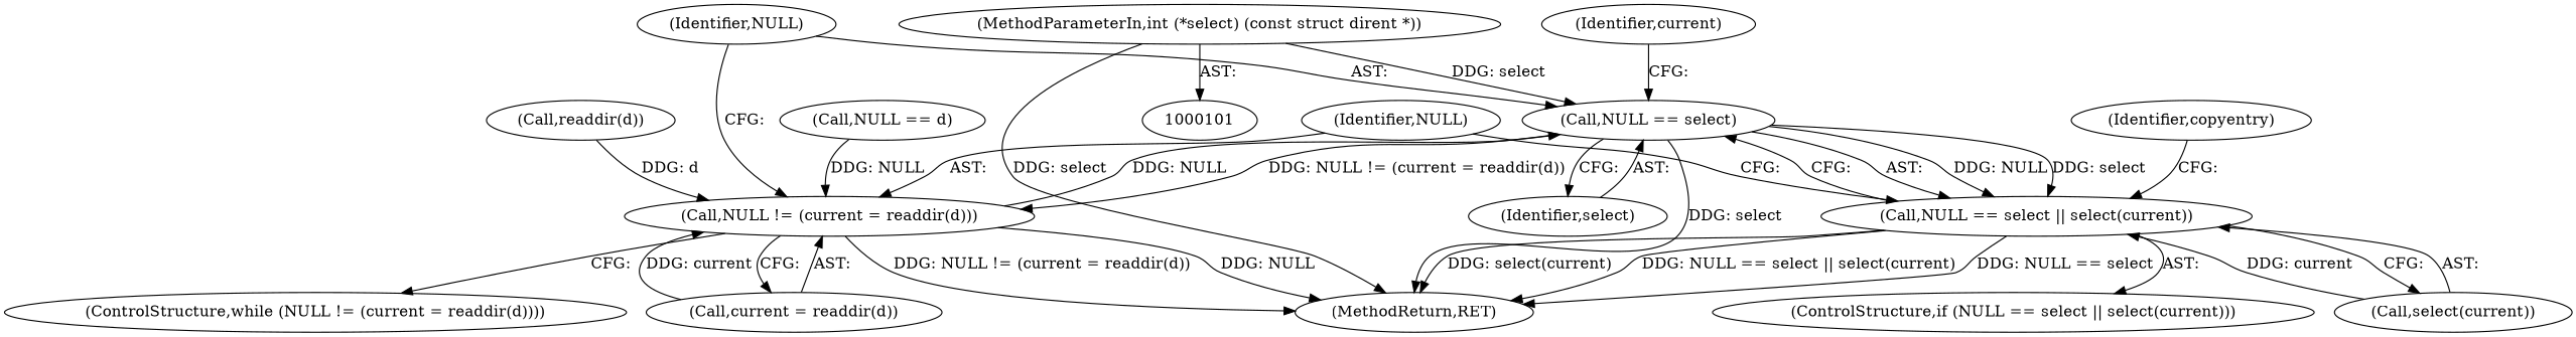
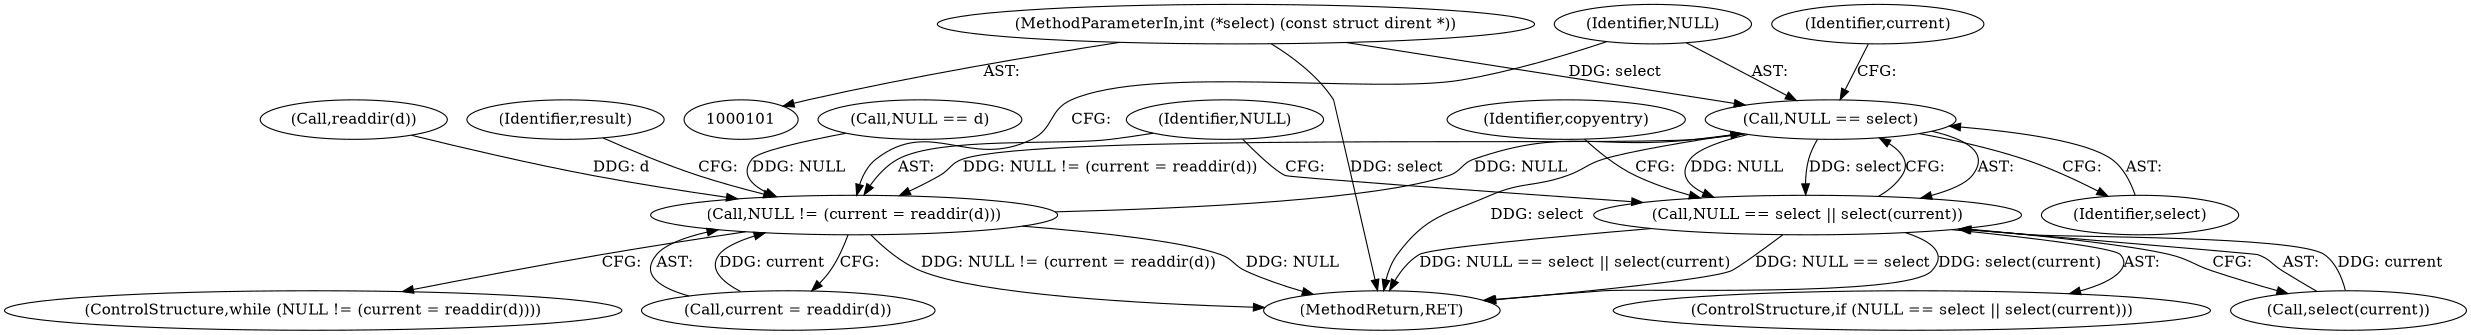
  digraph {
    n1 [label="(MethodParameterIn,int (*select) (const struct dirent *))"]
    n2 [label="(Call,NULL == select)"]
    n3 [label="(MethodReturn,RET)"]
    1000101
    n5 [label="(Call,NULL != (current = readdir(d)))"]
    n6 [label="(Call,NULL == select || select(current))"]
    n7 [label="(Identifier,select)"]
    n8 [label="(Call,current = readdir(d))"]
    n9 [label="(ControlStructure,while (NULL != (current = readdir(d))))"]
    n10 [label="(ControlStructure,if (NULL == select || select(current)))"]
    n11 [label="(Call,select(current))"]
    n12 [label="(Call,readdir(d))"]
    n13 [label="(Identifier,copyentry)"]
    n14 [label="(Identifier,NULL)"]
    n15 [label="(Identifier,NULL)"]
+   n16 [label="(Identifier,result)"]
    n17 [label="(Identifier,current)"]
    n18 [label="(Call,NULL == d)"]
    n1 -> n2 [label="DDG: select"]
    n1 -> n3 [label="DDG: select"]
    n1 -> 1000101 [label="AST: "]
    n2 -> n3 [label="DDG: select"]
    n2 -> n5 [label="DDG: NULL != (current = readdir(d))"]
    n2 -> n6 [label="AST: "]
    n2 -> n6 [label="DDG: NULL"]
    n2 -> n6 [label="DDG: select"]
    n2 -> n7 [label="CFG: "]
    n5 -> n2 [label="DDG: NULL"]
    n5 -> n3 [label="DDG: NULL"]
    n5 -> n3 [label="DDG: NULL != (current = readdir(d))"]
    n5 -> n8 [label="CFG: "]
    n5 -> n9 [label="CFG: "]
    n6 -> n2 [label="CFG: "]
    n6 -> n3 [label="DDG: NULL == select || select(current)"]
    n6 -> n3 [label="DDG: NULL == select"]
    n6 -> n3 [label="DDG: select(current)"]
    n6 -> n10 [label="AST: "]
    n6 -> n11 [label="CFG: "]
    n7 -> n2 [label="AST: "]
    n8 -> n5 [label="AST: "]
    n8 -> n5 [label="DDG: current"]
    n11 -> n6 [label="AST: "]
    n11 -> n6 [label="DDG: current"]
    n12 -> n5 [label="DDG: d"]
    n13 -> n6 [label="CFG: "]
    n14 -> n2 [label="AST: "]
    n14 -> n5 [label="CFG: "]
    n15 -> n5 [label="AST: "]
    n15 -> n6 [label="CFG: "]
+   n16 -> n5 [label="CFG: "]
    n17 -> n2 [label="CFG: "]
    n18 -> n5 [label="DDG: NULL"]
  }
